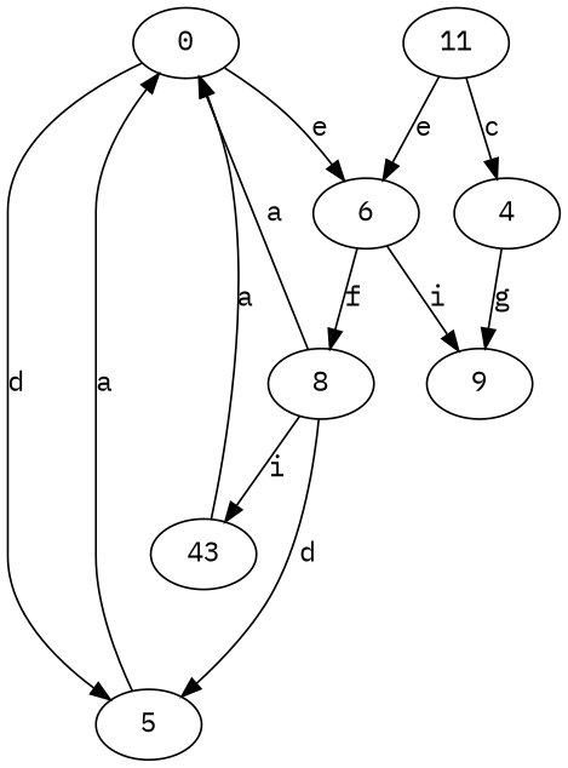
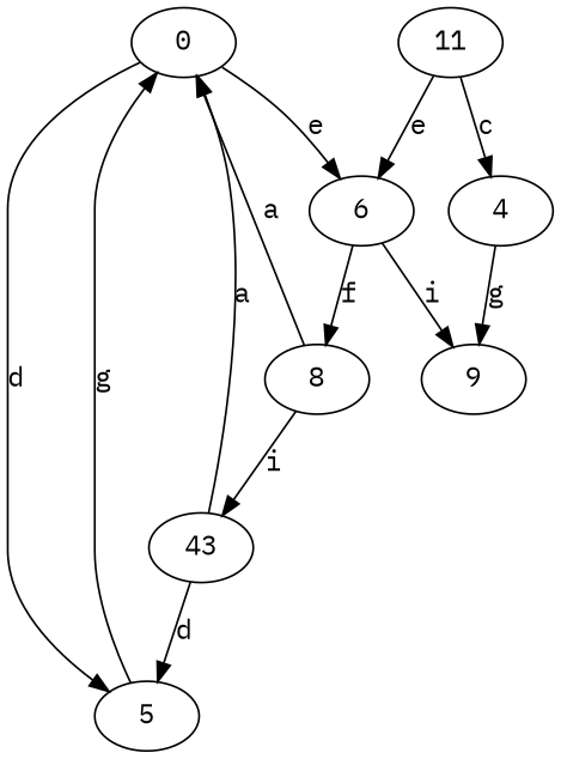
  strict digraph {
    fontname="IBM Plex Mono"
    node [fontname="IBM Plex Mono"]
    edge [fontname="IBM Plex Mono"]
    0
    5
    6
    9
    8
    4
    n7 [label=43]
    11
    0 -> 5 [label=d]
    0 -> 6 [label=e]
-   5 -> 0 [label=a]
+   5 -> 0 [label=g]
    6 -> 9 [label=i]
    6 -> 8 [label=f]
    8 -> 0 [label=a]
    8 -> n7 [label=i]
    4 -> 9 [label=g]
    n7 -> 0 [label=a]
-   8 -> 5 [label=d]
+   n7 -> 5 [label=d]
    11 -> 6 [label=e]
    11 -> 4 [label=c]
  }
